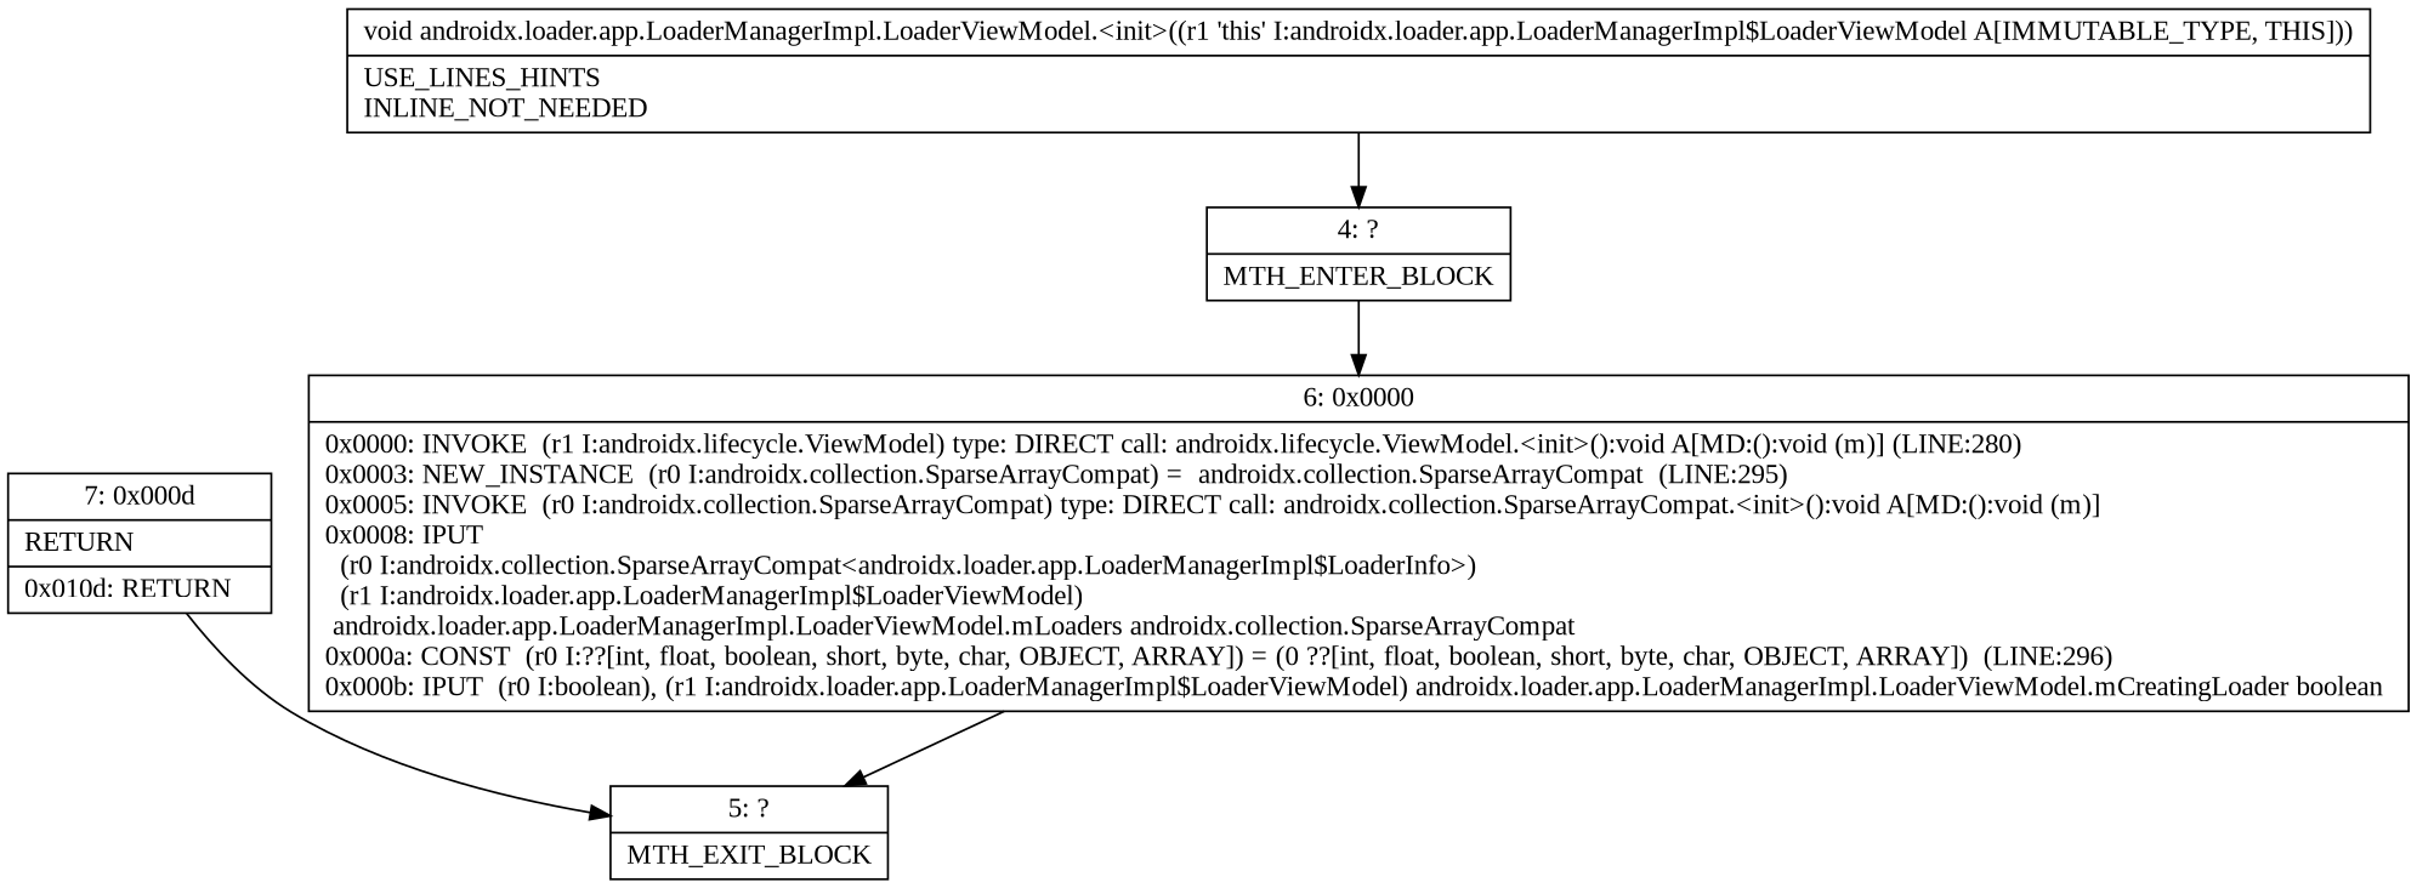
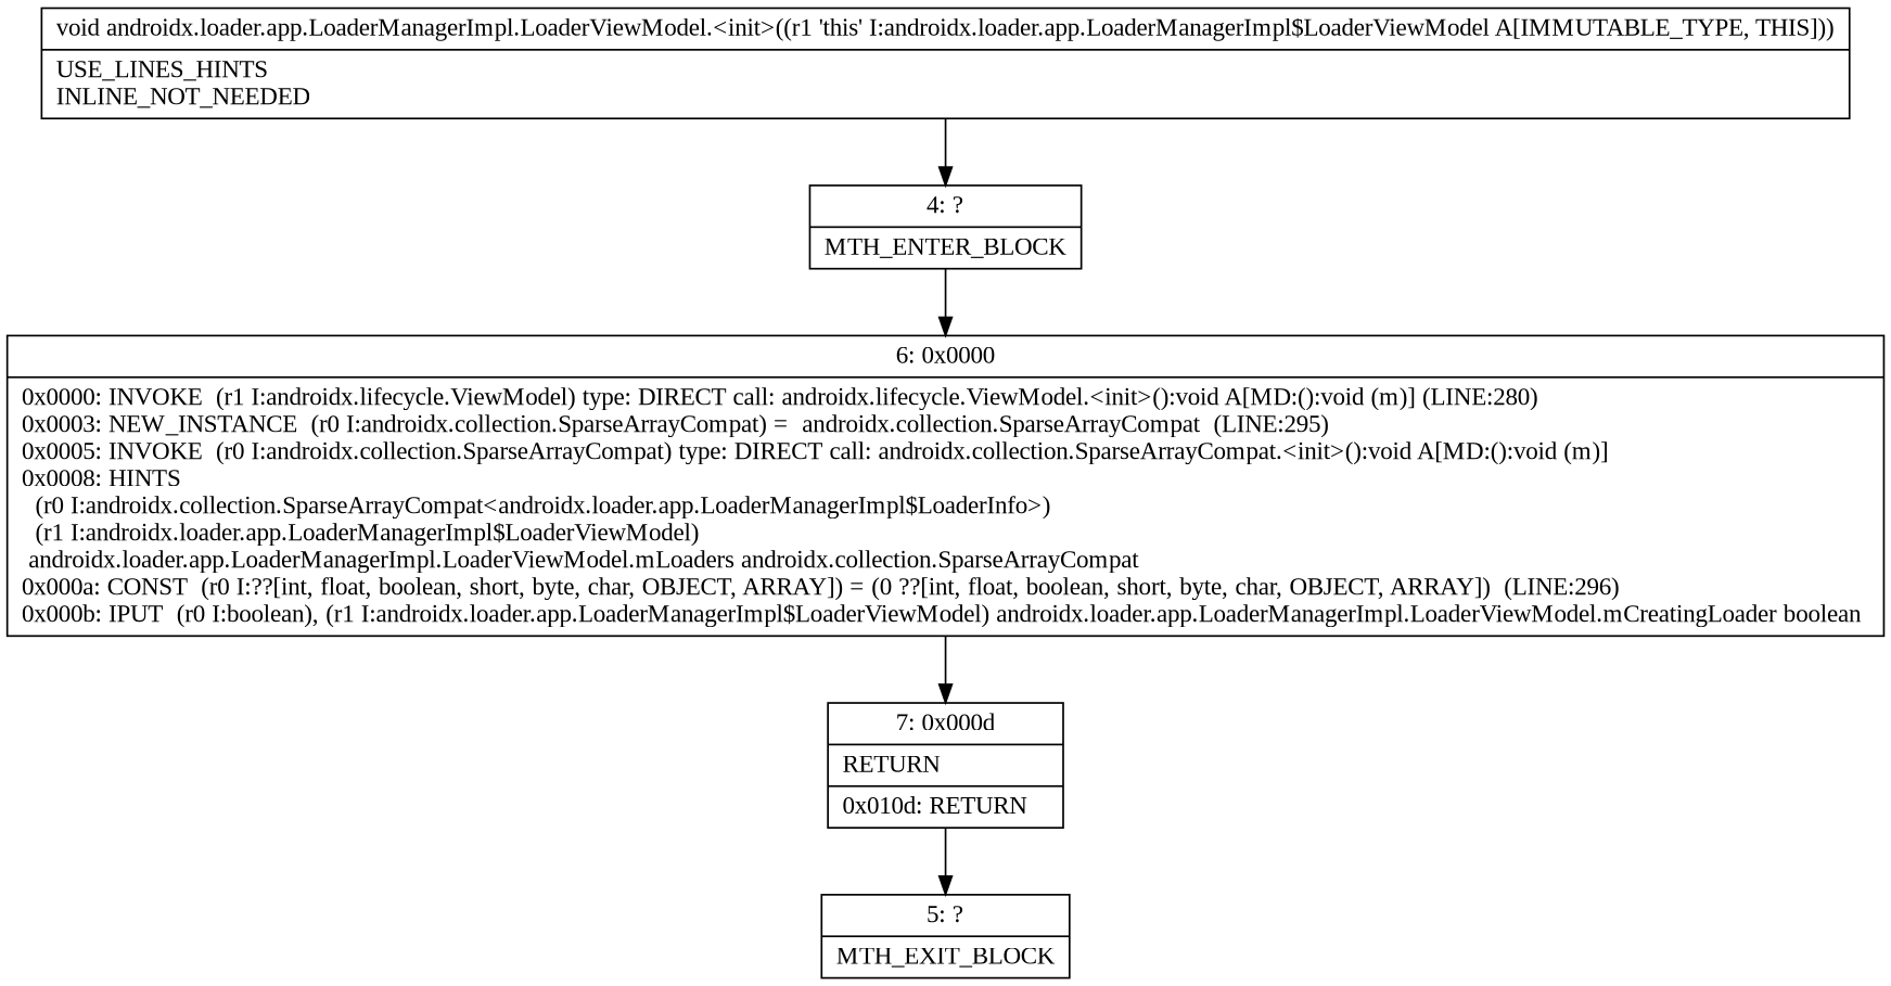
  digraph {
    fontname="Liberation Serif"
    node [fontname="Liberation Serif" shape=record]
    edge [fontname="Liberation Serif"]
    n1 [label="{4\:\ ?|MTH_ENTER_BLOCK\l}"]
-   n2 [label="{6\:\ 0x0000|0x0000: INVOKE  (r1 I:androidx.lifecycle.ViewModel) type: DIRECT call: androidx.lifecycle.ViewModel.\<init\>():void A[MD:():void (m)] (LINE:280)\l0x0003: NEW_INSTANCE  (r0 I:androidx.collection.SparseArrayCompat) =  androidx.collection.SparseArrayCompat  (LINE:295)\l0x0005: INVOKE  (r0 I:androidx.collection.SparseArrayCompat) type: DIRECT call: androidx.collection.SparseArrayCompat.\<init\>():void A[MD:():void (m)]\l0x0008: IPUT  \l  (r0 I:androidx.collection.SparseArrayCompat\<androidx.loader.app.LoaderManagerImpl$LoaderInfo\>)\l  (r1 I:androidx.loader.app.LoaderManagerImpl$LoaderViewModel)\l androidx.loader.app.LoaderManagerImpl.LoaderViewModel.mLoaders androidx.collection.SparseArrayCompat \l0x000a: CONST  (r0 I:??[int, float, boolean, short, byte, char, OBJECT, ARRAY]) = (0 ??[int, float, boolean, short, byte, char, OBJECT, ARRAY])  (LINE:296)\l0x000b: IPUT  (r0 I:boolean), (r1 I:androidx.loader.app.LoaderManagerImpl$LoaderViewModel) androidx.loader.app.LoaderManagerImpl.LoaderViewModel.mCreatingLoader boolean \l}"]
+   n2 [label="{6\:\ 0x0000|0x0000: INVOKE  (r1 I:androidx.lifecycle.ViewModel) type: DIRECT call: androidx.lifecycle.ViewModel.\<init\>():void A[MD:():void (m)] (LINE:280)\l0x0003: NEW_INSTANCE  (r0 I:androidx.collection.SparseArrayCompat) =  androidx.collection.SparseArrayCompat  (LINE:295)\l0x0005: INVOKE  (r0 I:androidx.collection.SparseArrayCompat) type: DIRECT call: androidx.collection.SparseArrayCompat.\<init\>():void A[MD:():void (m)]\l0x0008: HINTS  \l  (r0 I:androidx.collection.SparseArrayCompat\<androidx.loader.app.LoaderManagerImpl$LoaderInfo\>)\l  (r1 I:androidx.loader.app.LoaderManagerImpl$LoaderViewModel)\l androidx.loader.app.LoaderManagerImpl.LoaderViewModel.mLoaders androidx.collection.SparseArrayCompat \l0x000a: CONST  (r0 I:??[int, float, boolean, short, byte, char, OBJECT, ARRAY]) = (0 ??[int, float, boolean, short, byte, char, OBJECT, ARRAY])  (LINE:296)\l0x000b: IPUT  (r0 I:boolean), (r1 I:androidx.loader.app.LoaderManagerImpl$LoaderViewModel) androidx.loader.app.LoaderManagerImpl.LoaderViewModel.mCreatingLoader boolean \l}"]
    n3 [label="{7\:\ 0x000d|RETURN\l|0x010d: RETURN   \l}"]
    n4 [label="{5\:\ ?|MTH_EXIT_BLOCK\l}"]
    n5 [label="{void androidx.loader.app.LoaderManagerImpl.LoaderViewModel.\<init\>((r1 'this' I:androidx.loader.app.LoaderManagerImpl$LoaderViewModel A[IMMUTABLE_TYPE, THIS]))  | USE_LINES_HINTS\lINLINE_NOT_NEEDED\l}"]
    n1 -> n2
-   n2 -> n4
+   n2 -> n3
    n3 -> n4
    n5 -> n1
  }
